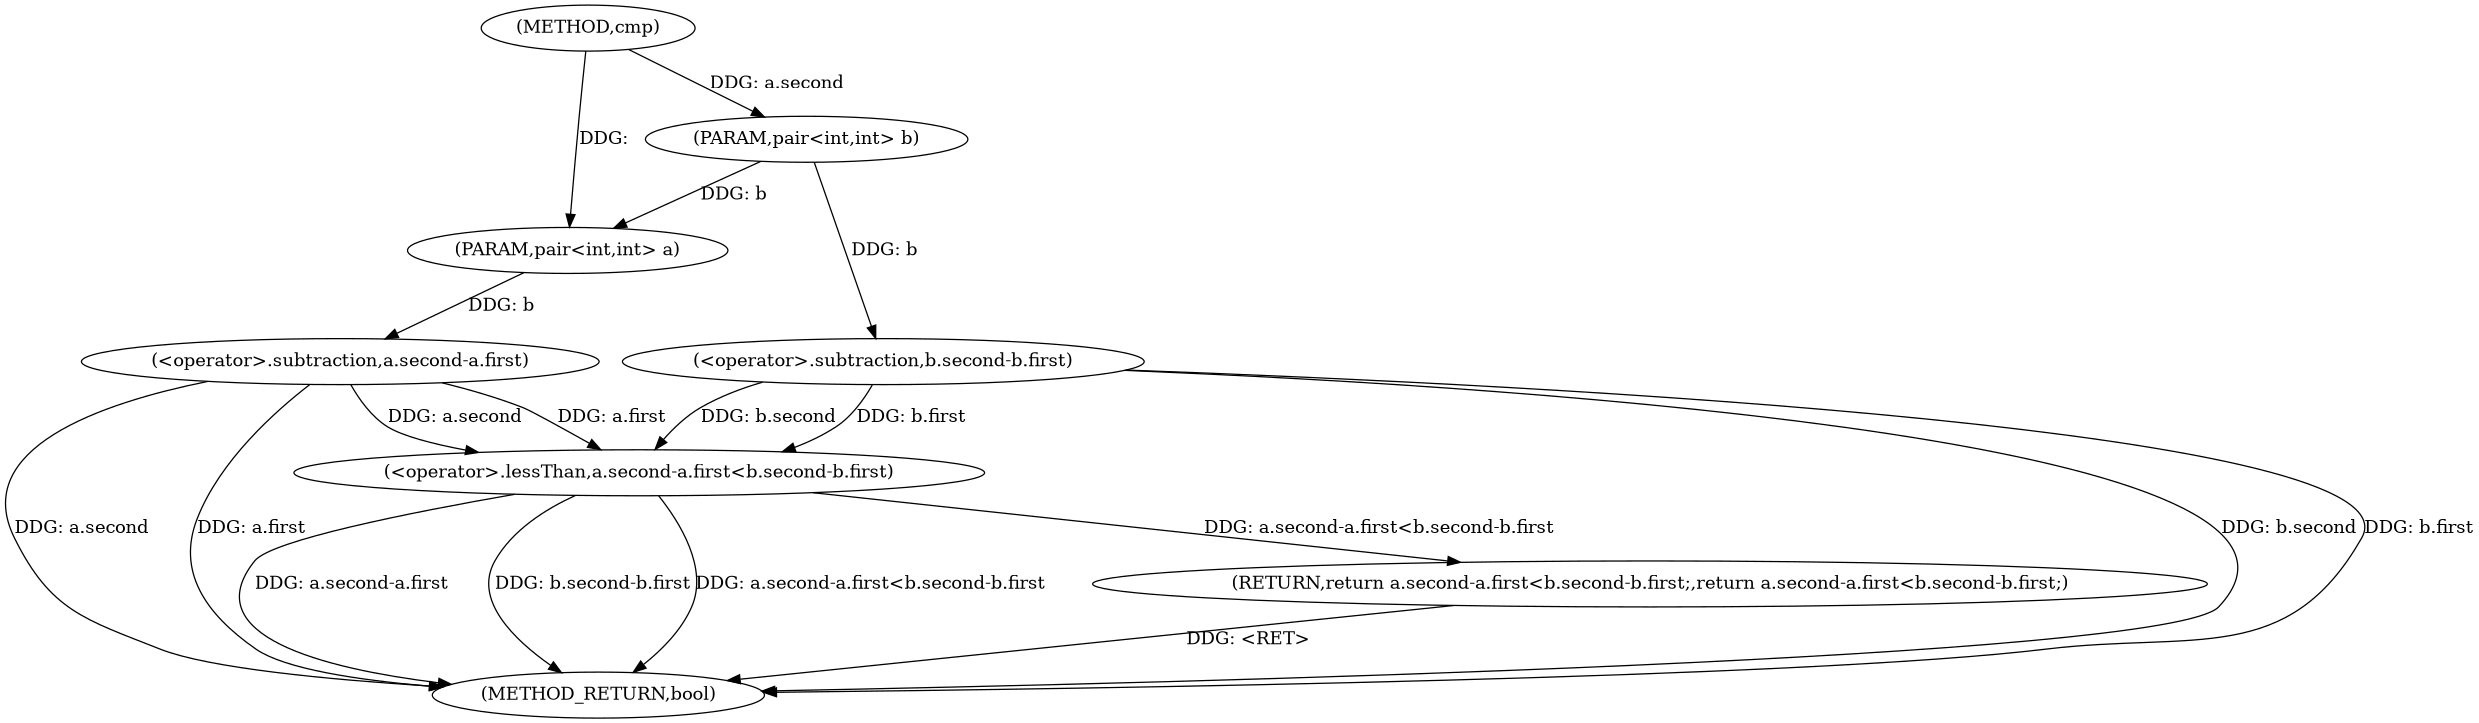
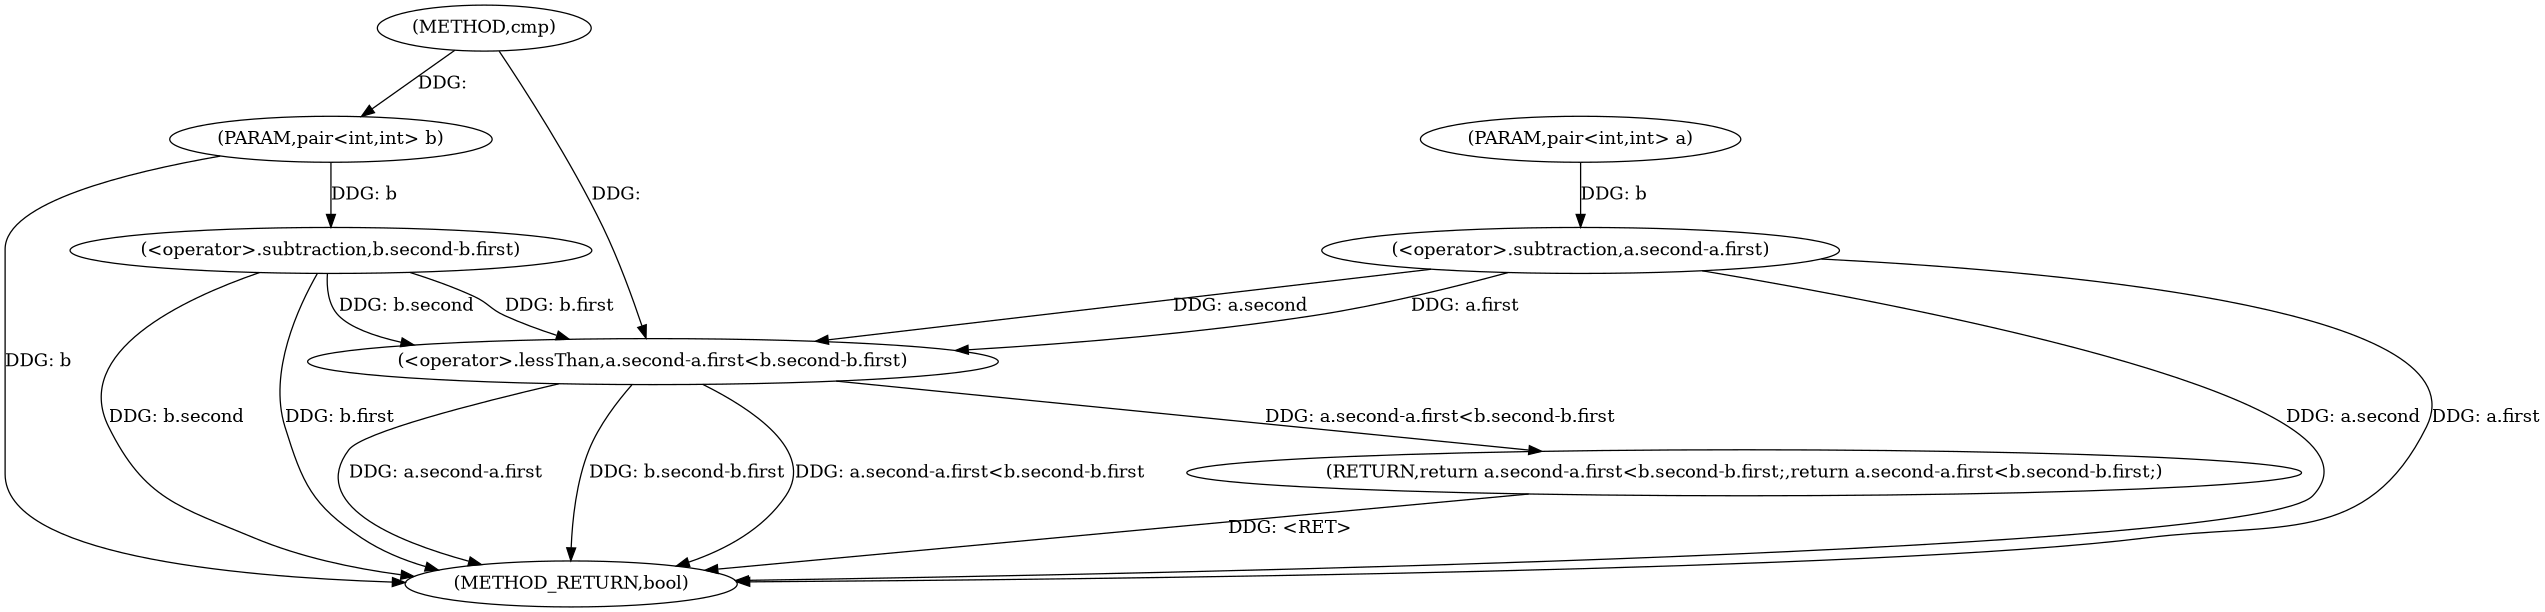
  digraph {
    n1 [label="(METHOD,cmp)"]
    n2 [label="(PARAM,pair<int,int> a)"]
    n3 [label="(PARAM,pair<int,int> b)"]
    n4 [label="(<operator>.subtraction,a.second-a.first)"]
    n5 [label="(METHOD_RETURN,bool)"]
    n6 [label="(<operator>.subtraction,b.second-b.first)"]
    n7 [label="(<operator>.lessThan,a.second-a.first<b.second-b.first)"]
    n8 [label="(RETURN,return a.second-a.first<b.second-b.first;,return a.second-a.first<b.second-b.first;)"]
-   n1 -> n2 [label="DDG: "]
-   n1 -> n3 [label="DDG: a.second"]
+   n1 -> n7 [label="DDG: "]
+   n1 -> n3 [label="DDG: "]
    n2 -> n4 [label="DDG: b"]
-   n3 -> n2 [label="DDG: b"]
+   n3 -> n5 [label="DDG: b"]
    n3 -> n6 [label="DDG: b"]
    n4 -> n5 [label="DDG: a.second"]
    n4 -> n5 [label="DDG: a.first"]
    n4 -> n7 [label="DDG: a.second"]
    n4 -> n7 [label="DDG: a.first"]
    n6 -> n5 [label="DDG: b.second"]
    n6 -> n5 [label="DDG: b.first"]
    n6 -> n7 [label="DDG: b.second"]
    n6 -> n7 [label="DDG: b.first"]
    n7 -> n5 [label="DDG: a.second-a.first"]
    n7 -> n5 [label="DDG: b.second-b.first"]
    n7 -> n5 [label="DDG: a.second-a.first<b.second-b.first"]
    n7 -> n8 [label="DDG: a.second-a.first<b.second-b.first"]
    n8 -> n5 [label="DDG: <RET>"]
  }
